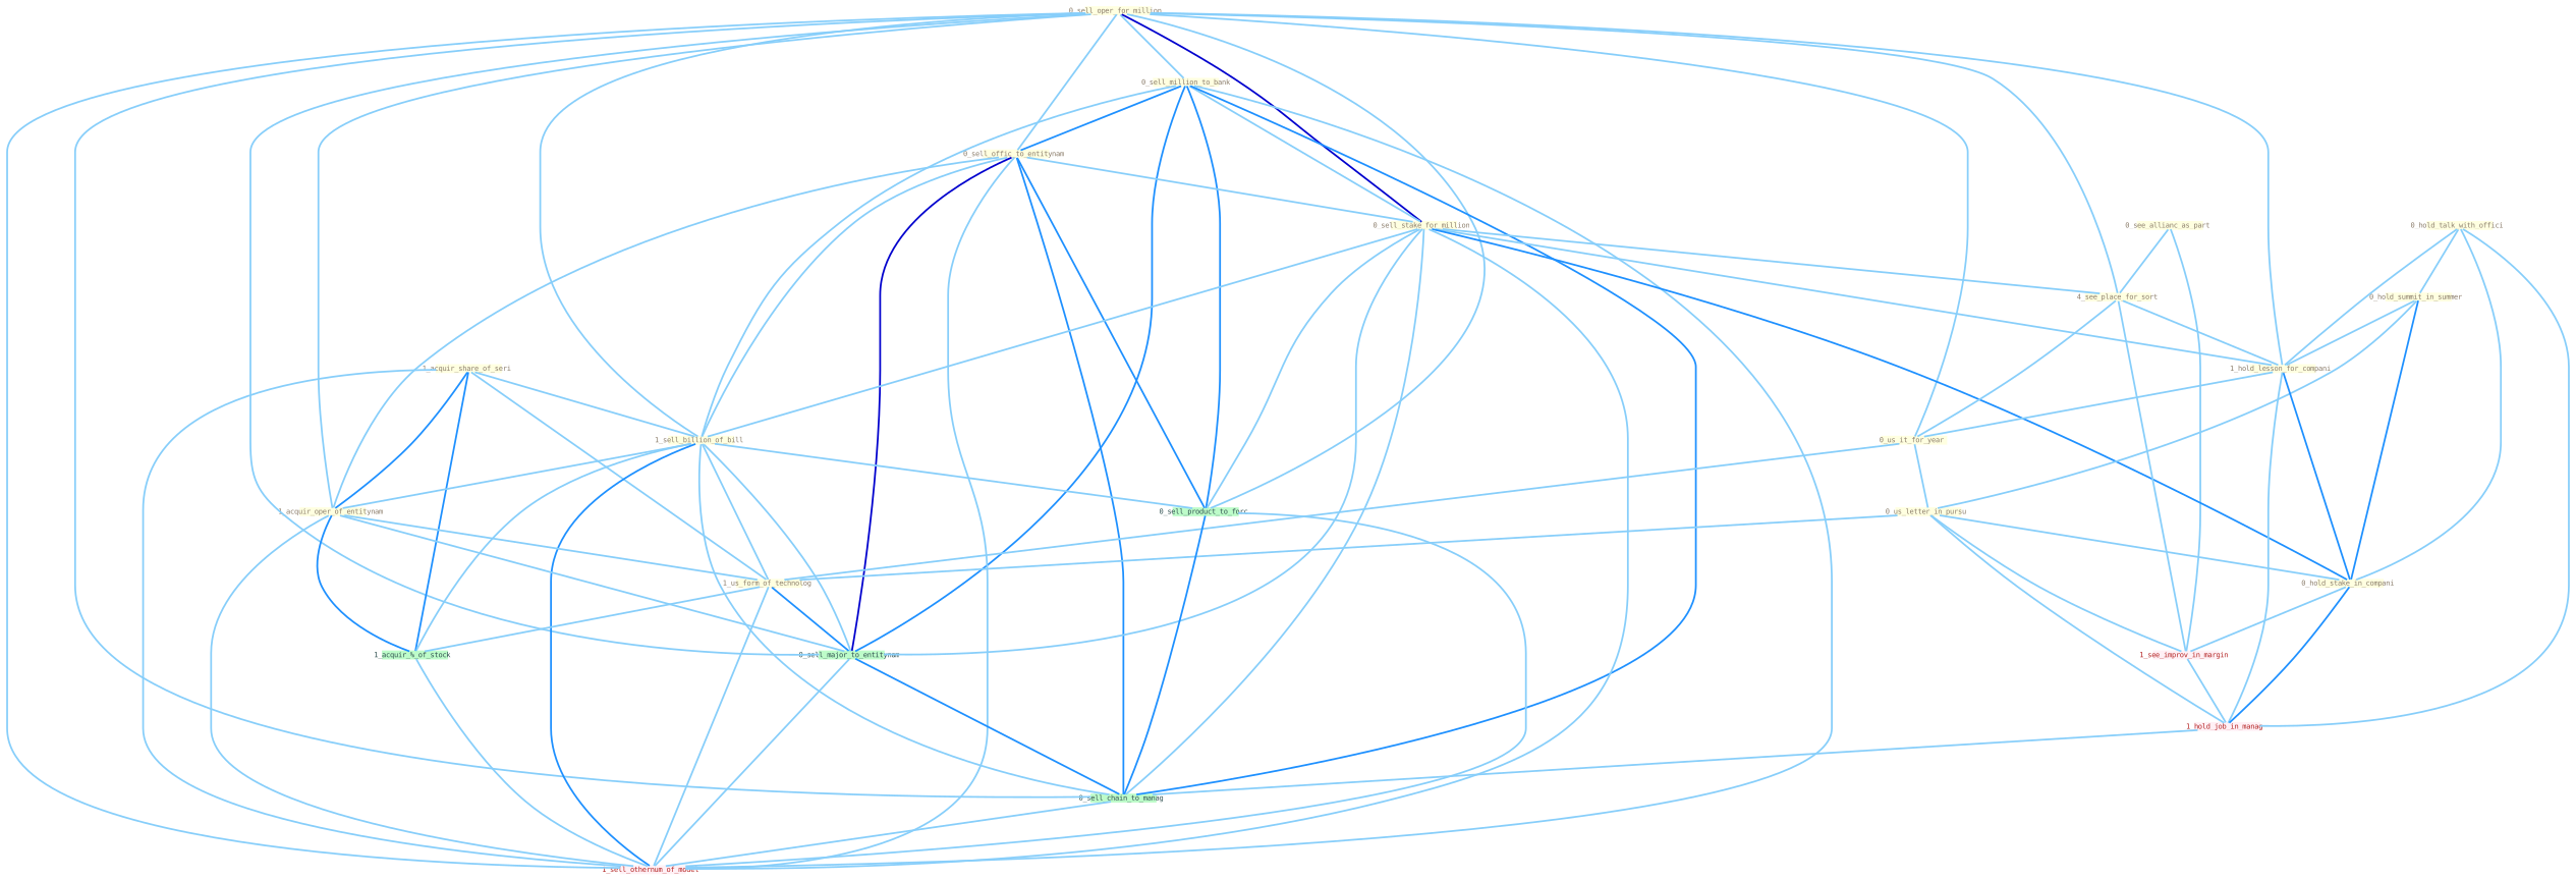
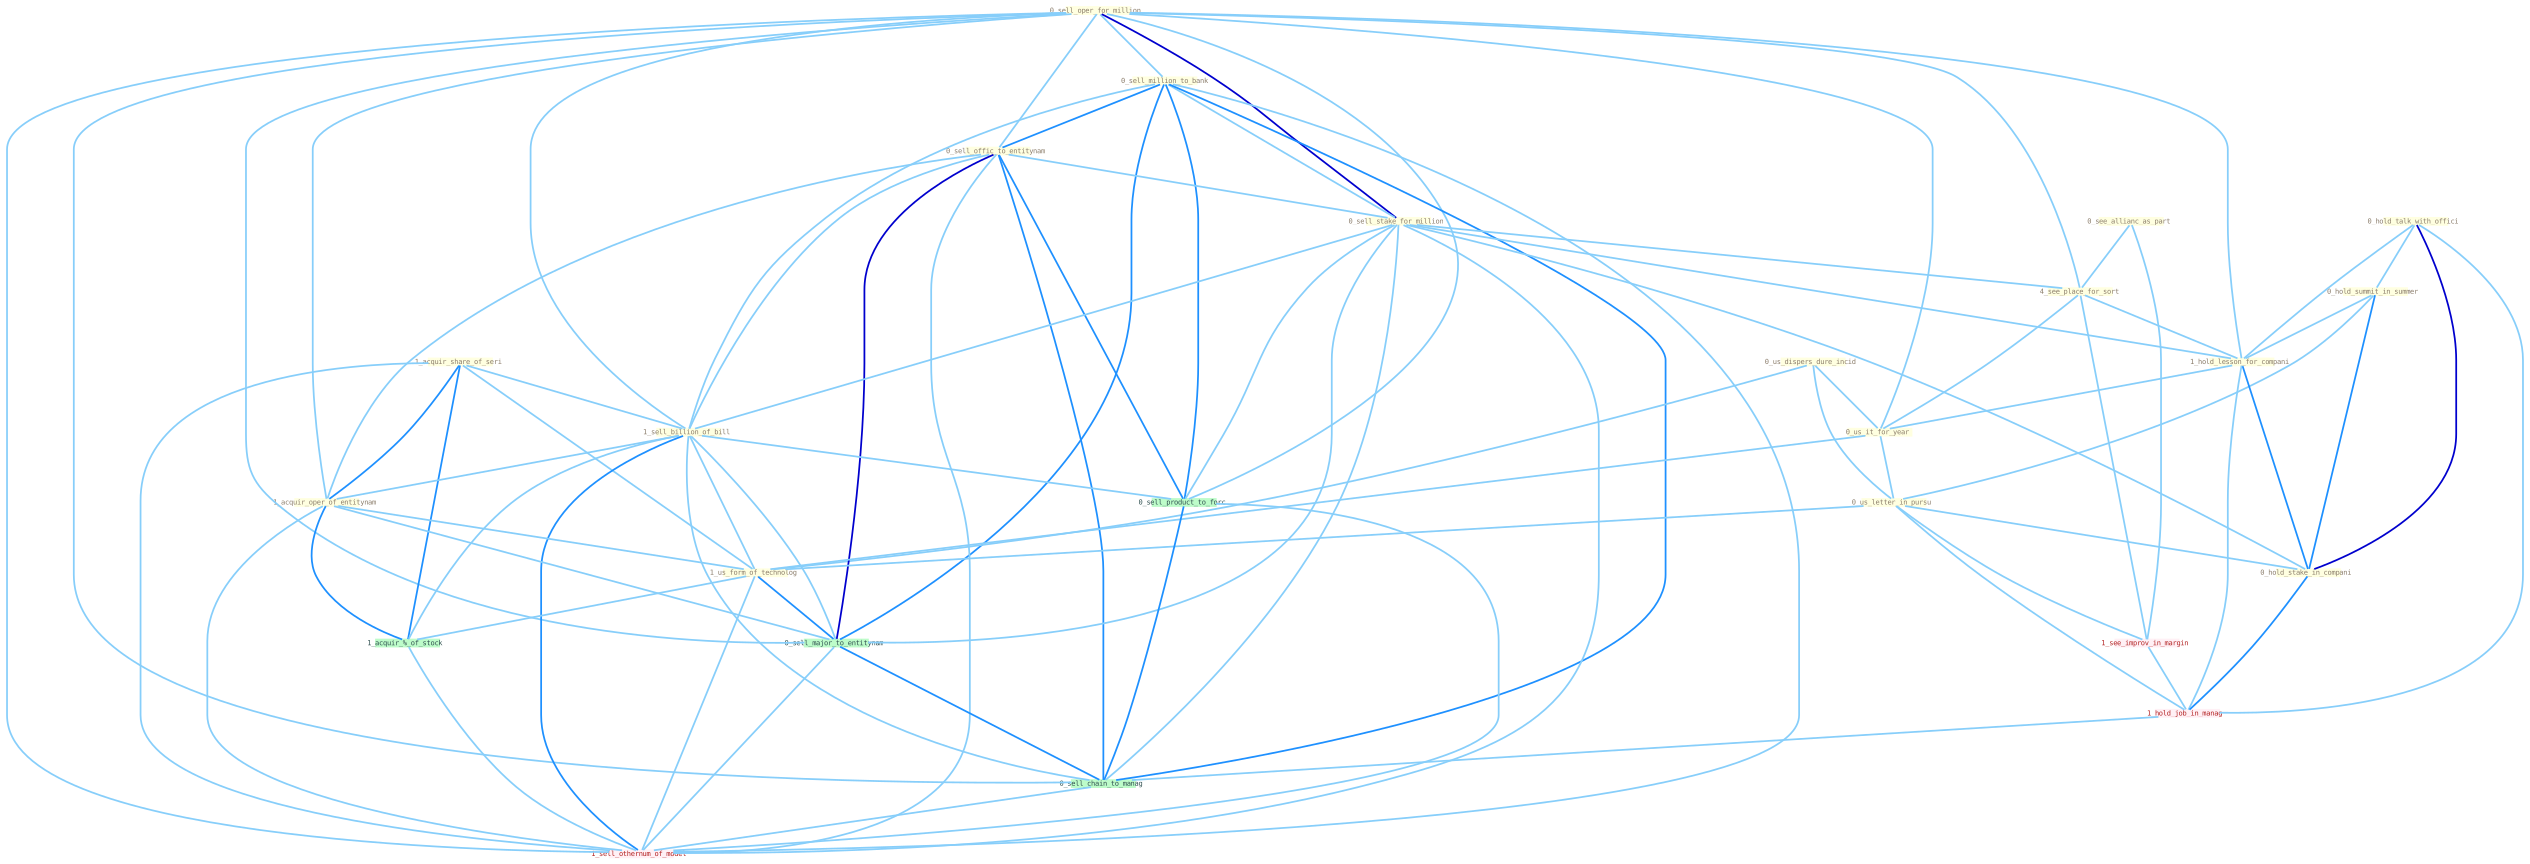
  graph {
    fontname="DejaVu Sans Mono"
    node [color="#ffffe0" fixedsize=true fontcolor="#8b7d6b" fontname="DejaVu Sans Mono" fontsize=4 shape=polygon style=filled]
    edge [color="#87cefa" fontname="DejaVu Sans Mono" w=1]
    "0_hold_talk_with_offici " [height=.06 width=.5]
    "0_sell_oper_for_million " [height=.06 width=.5]
    n3 [height=.06 label="0_sell_million_to_bank" width=.5]
    "0_see_allianc_as_part " [height=.06 width=.5]
+   "0_us_dispers_dure_incid " [height=.06 width=.5]
    "0_sell_offic_to_entitynam " [height=.06 width=.5]
    "0_sell_stake_for_million " [height=.06 width=.5]
    n8 [height=.06 label="4_see_place_for_sort" width=.5]
    "1_acquir_share_of_seri " [height=.06 width=.5]
    "0_hold_summit_in_summer " [height=.06 width=.5]
    "1_hold_lesson_for_compani " [height=.06 width=.5]
    "1_sell_billion_of_bill " [height=.06 width=.5]
    "0_us_it_for_year " [height=.06 width=.5]
    "0_us_letter_in_pursu " [height=.06 width=.5]
    "1_acquir_oper_of_entitynam " [height=.06 width=.5]
    "0_hold_stake_in_compani " [height=.06 width=.5]
    "1_us_form_of_technolog " [height=.06 width=.5]
    "1_see_improv_in_margin " [color="#fff0f5" fontcolor="#b22222" height=.06 width=.5]
    "1_hold_job_in_manag " [color="#fff0f5" fontcolor="#b22222" height=.06 width=.5]
    "1_sell_othernum_of_model " [color="#fff0f5" fontcolor="#b22222" height=.06 width=.5]
    "0_sell_product_to_forc " [color="#BDFCC9" fontcolor="#2f4f4f" height=.06 width=.5]
    "0_sell_major_to_entitynam " [color="#BDFCC9" fontcolor="#2f4f4f" height=.06 width=.5]
    "0_sell_chain_to_manag " [color="#BDFCC9" fontcolor="#2f4f4f" height=.06 width=.5]
    "1_acquir_%_of_stock " [color="#BDFCC9" fontcolor="#2f4f4f" height=.06 width=.5]
    subgraph sub_1 {
      "0_hold_talk_with_offici "
      "0_sell_oper_for_million "
      n3
      "0_see_allianc_as_part "
+     "0_us_dispers_dure_incid "
      "0_sell_offic_to_entitynam "
      "0_sell_stake_for_million "
      n8
      "1_acquir_share_of_seri "
      "0_hold_summit_in_summer "
      "1_hold_lesson_for_compani "
      "1_sell_billion_of_bill "
      "0_us_it_for_year "
      "0_us_letter_in_pursu "
      "1_acquir_oper_of_entitynam "
      "0_hold_stake_in_compani "
      "1_us_form_of_technolog "
    }
    subgraph sub_2 {
      "1_see_improv_in_margin "
      "1_hold_job_in_manag "
      "1_sell_othernum_of_model "
    }
    "0_hold_talk_with_offici " -- "0_hold_summit_in_summer "
    "0_hold_talk_with_offici " -- "1_hold_lesson_for_compani "
-   "0_hold_talk_with_offici " -- "0_hold_stake_in_compani "
+   "0_hold_talk_with_offici " -- "0_hold_stake_in_compani " [color="#0000cd"]
    "0_hold_talk_with_offici " -- "1_hold_job_in_manag "
    "0_sell_oper_for_million " -- n3
    "0_sell_oper_for_million " -- "0_sell_offic_to_entitynam "
    "0_sell_oper_for_million " -- "0_sell_stake_for_million " [color="#0000cd" w=3]
    "0_sell_oper_for_million " -- n8
    "0_sell_oper_for_million " -- "1_hold_lesson_for_compani "
    "0_sell_oper_for_million " -- "1_sell_billion_of_bill "
    "0_sell_oper_for_million " -- "0_us_it_for_year "
    "0_sell_oper_for_million " -- "1_acquir_oper_of_entitynam "
    "0_sell_oper_for_million " -- "1_sell_othernum_of_model "
    "0_sell_oper_for_million " -- "0_sell_product_to_forc "
    "0_sell_oper_for_million " -- "0_sell_major_to_entitynam "
    "0_sell_oper_for_million " -- "0_sell_chain_to_manag "
    n3 -- "0_sell_offic_to_entitynam " [color="#1e90ff" w=2]
    n3 -- "0_sell_stake_for_million "
    n3 -- "1_sell_billion_of_bill "
    n3 -- "1_sell_othernum_of_model "
    n3 -- "0_sell_product_to_forc " [color="#1e90ff" w=2]
    n3 -- "0_sell_major_to_entitynam " [color="#1e90ff" w=2]
    n3 -- "0_sell_chain_to_manag " [color="#1e90ff" w=2]
    "0_see_allianc_as_part " -- n8
    "0_see_allianc_as_part " -- "1_see_improv_in_margin "
+   "0_us_dispers_dure_incid " -- "0_us_it_for_year "
+   "0_us_dispers_dure_incid " -- "0_us_letter_in_pursu "
+   "0_us_dispers_dure_incid " -- "1_us_form_of_technolog "
    "0_sell_offic_to_entitynam " -- "0_sell_stake_for_million "
    "0_sell_offic_to_entitynam " -- "1_sell_billion_of_bill "
    "0_sell_offic_to_entitynam " -- "1_acquir_oper_of_entitynam "
    "0_sell_offic_to_entitynam " -- "1_sell_othernum_of_model "
    "0_sell_offic_to_entitynam " -- "0_sell_product_to_forc " [color="#1e90ff" w=2]
    "0_sell_offic_to_entitynam " -- "0_sell_major_to_entitynam " [color="#0000cd" w=3]
    "0_sell_offic_to_entitynam " -- "0_sell_chain_to_manag " [color="#1e90ff" w=2]
    "0_sell_stake_for_million " -- n8
    "0_sell_stake_for_million " -- "1_hold_lesson_for_compani "
    "0_sell_stake_for_million " -- "1_sell_billion_of_bill "
-   "0_sell_stake_for_million " -- "0_hold_stake_in_compani " [color="#1e90ff"]
+   "0_sell_stake_for_million " -- "0_hold_stake_in_compani "
    "0_sell_stake_for_million " -- "1_sell_othernum_of_model "
    "0_sell_stake_for_million " -- "0_sell_product_to_forc "
    "0_sell_stake_for_million " -- "0_sell_major_to_entitynam "
    "0_sell_stake_for_million " -- "0_sell_chain_to_manag "
    n8 -- "1_hold_lesson_for_compani "
    n8 -- "0_us_it_for_year "
    n8 -- "1_see_improv_in_margin "
    "1_acquir_share_of_seri " -- "1_sell_billion_of_bill "
    "1_acquir_share_of_seri " -- "1_acquir_oper_of_entitynam " [color="#1e90ff" w=2]
    "1_acquir_share_of_seri " -- "1_us_form_of_technolog "
    "1_acquir_share_of_seri " -- "1_sell_othernum_of_model "
    "1_acquir_share_of_seri " -- "1_acquir_%_of_stock " [color="#1e90ff" w=2]
    "0_hold_summit_in_summer " -- "1_hold_lesson_for_compani "
    "0_hold_summit_in_summer " -- "0_us_letter_in_pursu "
    "0_hold_summit_in_summer " -- "0_hold_stake_in_compani " [color="#1e90ff" w=2]
    "1_hold_lesson_for_compani " -- "0_us_it_for_year "
    "1_hold_lesson_for_compani " -- "0_hold_stake_in_compani " [color="#1e90ff" w=2]
    "1_hold_lesson_for_compani " -- "1_hold_job_in_manag "
    "1_sell_billion_of_bill " -- "1_acquir_oper_of_entitynam "
    "1_sell_billion_of_bill " -- "1_us_form_of_technolog "
    "1_sell_billion_of_bill " -- "1_sell_othernum_of_model " [color="#1e90ff" w=2]
    "1_sell_billion_of_bill " -- "0_sell_product_to_forc "
    "1_sell_billion_of_bill " -- "0_sell_major_to_entitynam "
    "1_sell_billion_of_bill " -- "0_sell_chain_to_manag "
    "1_sell_billion_of_bill " -- "1_acquir_%_of_stock "
    "0_us_it_for_year " -- "0_us_letter_in_pursu "
    "0_us_it_for_year " -- "1_us_form_of_technolog "
    "0_us_letter_in_pursu " -- "0_hold_stake_in_compani "
    "0_us_letter_in_pursu " -- "1_us_form_of_technolog "
    "0_us_letter_in_pursu " -- "1_see_improv_in_margin "
    "0_us_letter_in_pursu " -- "1_hold_job_in_manag "
    "1_acquir_oper_of_entitynam " -- "1_us_form_of_technolog "
    "1_acquir_oper_of_entitynam " -- "1_sell_othernum_of_model "
    "1_acquir_oper_of_entitynam " -- "0_sell_major_to_entitynam "
    "1_acquir_oper_of_entitynam " -- "1_acquir_%_of_stock " [color="#1e90ff" w=2]
-   "0_hold_stake_in_compani " -- "1_see_improv_in_margin "
    "0_hold_stake_in_compani " -- "1_hold_job_in_manag " [color="#1e90ff" w=2]
    "1_us_form_of_technolog " -- "1_sell_othernum_of_model "
    "1_us_form_of_technolog " -- "0_sell_major_to_entitynam " [color="#1e90ff" w=2]
    "1_us_form_of_technolog " -- "1_acquir_%_of_stock "
    "1_see_improv_in_margin " -- "1_hold_job_in_manag "
    "1_hold_job_in_manag " -- "0_sell_chain_to_manag "
    "0_sell_product_to_forc " -- "1_sell_othernum_of_model "
    "0_sell_product_to_forc " -- "0_sell_chain_to_manag " [color="#1e90ff" w=2]
    "0_sell_major_to_entitynam " -- "1_sell_othernum_of_model "
    "0_sell_major_to_entitynam " -- "0_sell_chain_to_manag " [color="#1e90ff" w=2]
    "0_sell_chain_to_manag " -- "1_sell_othernum_of_model "
    "1_acquir_%_of_stock " -- "1_sell_othernum_of_model "
  }
